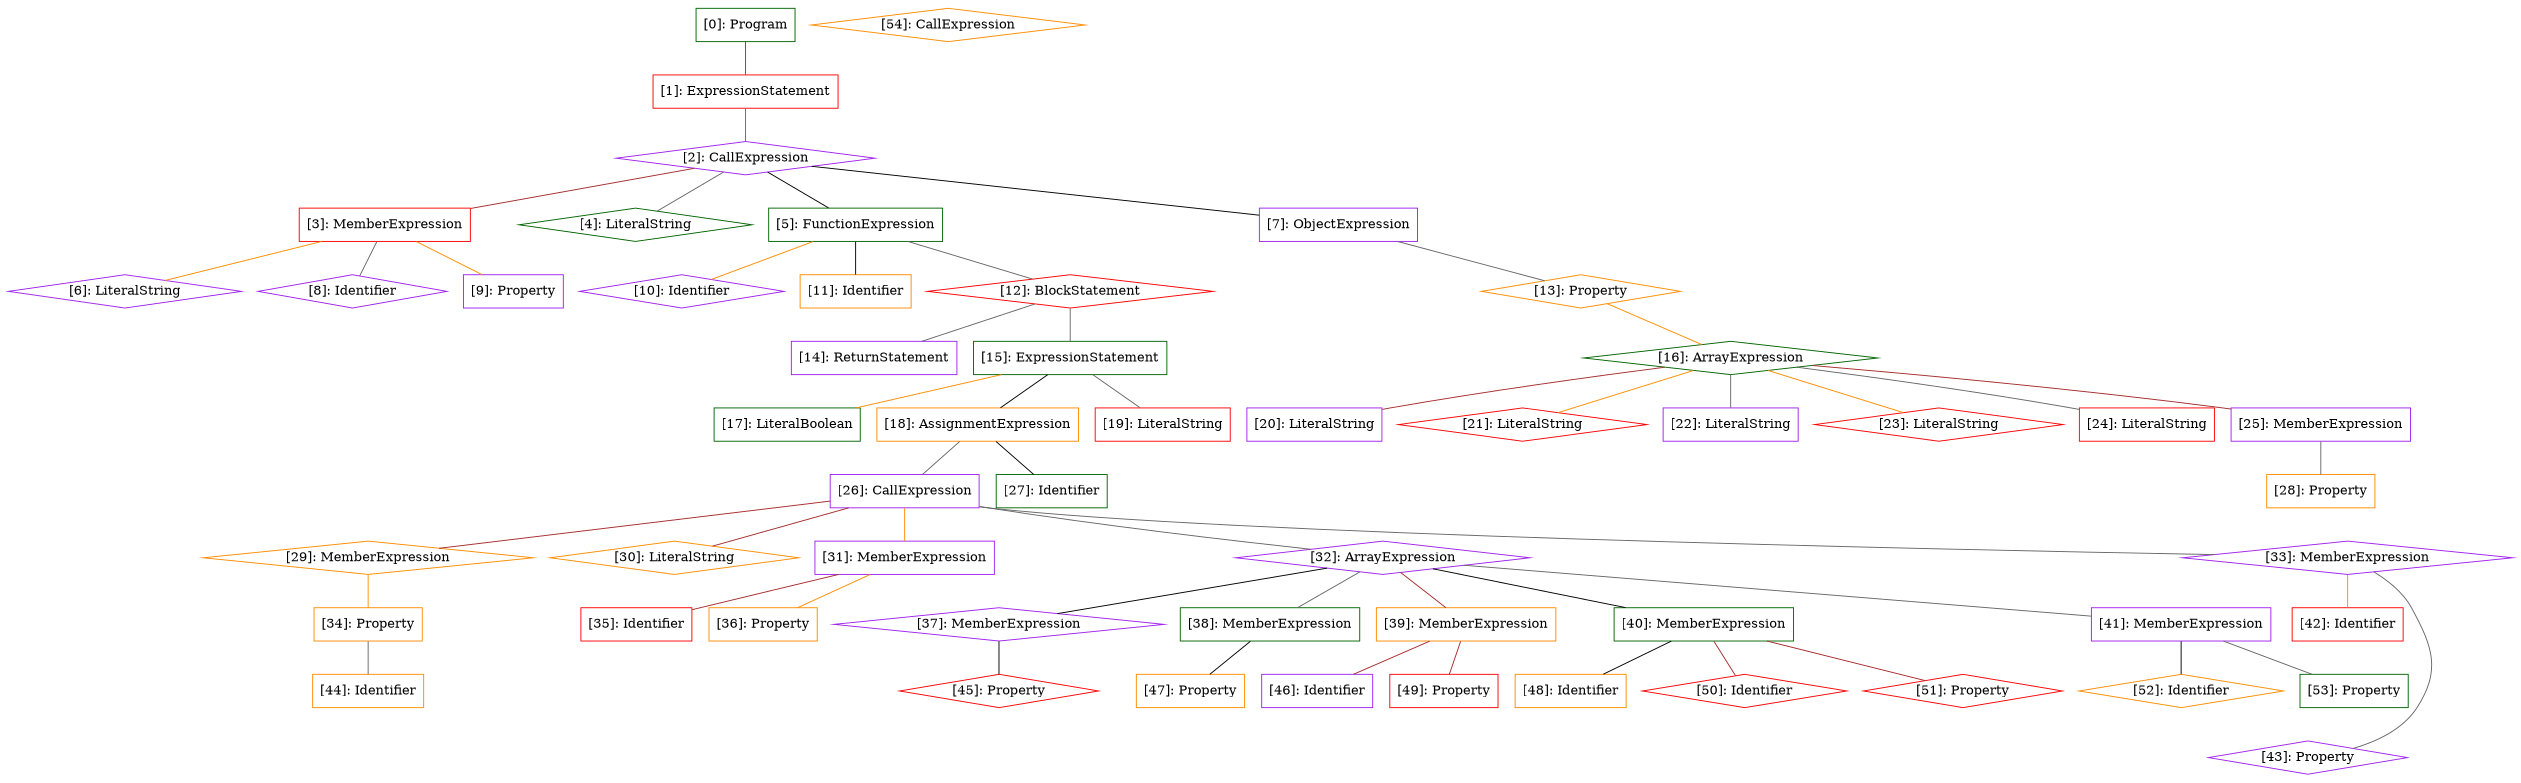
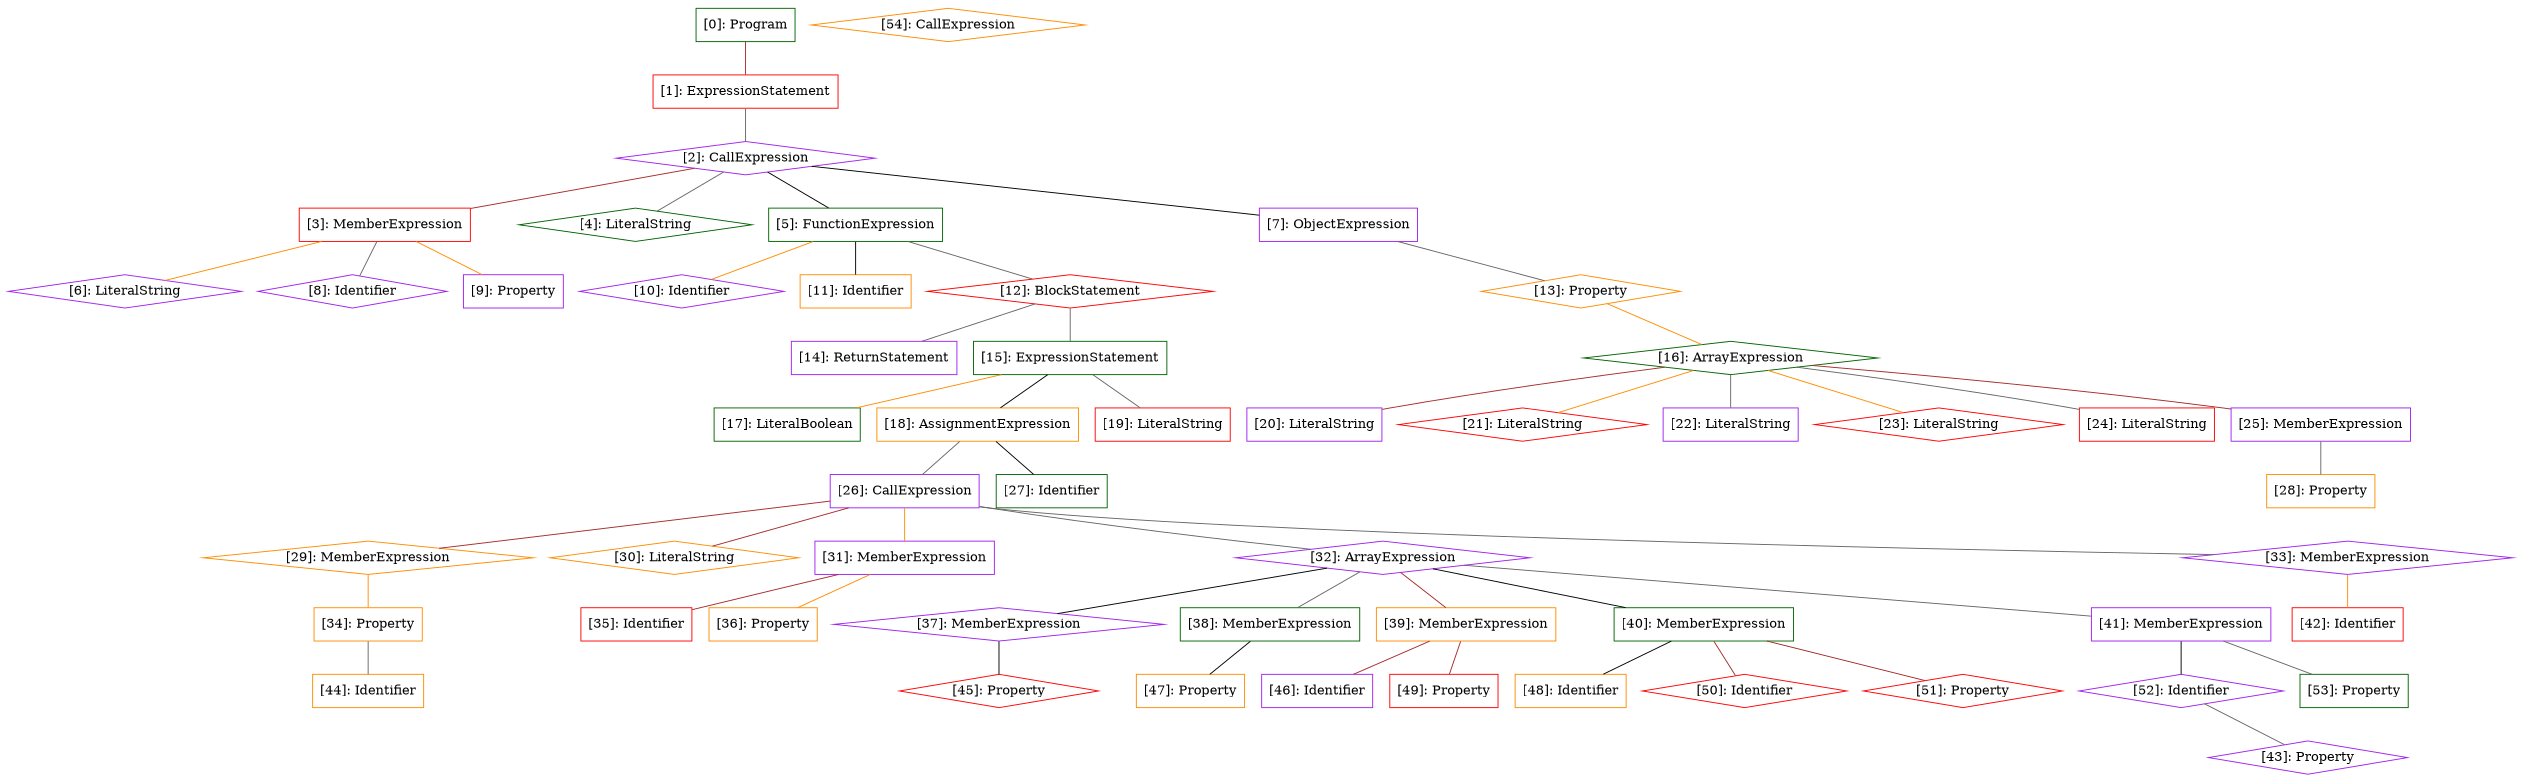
  graph {
    node [color=purple shape=box]
    edge [color=gray40]
    n1 [color=darkgreen label="[0]: Program"]
    n2 [color=red label="[1]: ExpressionStatement"]
    n3 [label="[2]: CallExpression" shape=diamond]
    n4 [color=red label="[3]: MemberExpression"]
    n5 [color=darkgreen label="[4]: LiteralString" shape=diamond]
    n6 [color=darkgreen label="[5]: FunctionExpression"]
    n7 [label="[7]: ObjectExpression"]
    n8 [label="[6]: LiteralString" shape=diamond]
    n9 [label="[8]: Identifier" shape=diamond]
    n10 [label="[9]: Property"]
    n11 [label="[10]: Identifier" shape=diamond]
    n12 [color=darkorange label="[11]: Identifier"]
    n13 [color=red label="[12]: BlockStatement" shape=diamond]
    n14 [color=darkorange label="[13]: Property" shape=diamond]
    n15 [label="[14]: ReturnStatement"]
    n16 [color=darkgreen label="[15]: ExpressionStatement"]
    n17 [color=darkgreen label="[16]: ArrayExpression" shape=diamond]
    n18 [color=darkgreen label="[17]: LiteralBoolean"]
    n19 [color=darkorange label="[18]: AssignmentExpression"]
    n20 [color=red label="[19]: LiteralString"]
    n21 [label="[20]: LiteralString"]
    n22 [color=red label="[21]: LiteralString" shape=diamond]
    n23 [label="[22]: LiteralString"]
    n24 [color=red label="[23]: LiteralString" shape=diamond]
    n25 [color=red label="[24]: LiteralString"]
    n26 [label="[25]: MemberExpression"]
    n27 [label="[26]: CallExpression"]
    n28 [color=darkgreen label="[27]: Identifier"]
    n29 [color=darkorange label="[28]: Property"]
    n30 [color=darkorange label="[29]: MemberExpression" shape=diamond]
    n31 [color=darkorange label="[30]: LiteralString" shape=diamond]
    n32 [label="[31]: MemberExpression"]
    n33 [label="[32]: ArrayExpression" shape=diamond]
    n34 [label="[33]: MemberExpression" shape=diamond]
    n35 [color=darkorange label="[34]: Property"]
    n36 [color=red label="[35]: Identifier"]
    n37 [color=darkorange label="[36]: Property"]
    n38 [label="[37]: MemberExpression" shape=diamond]
    n39 [color=darkgreen label="[38]: MemberExpression"]
    n40 [color=darkorange label="[39]: MemberExpression"]
    n41 [color=darkgreen label="[40]: MemberExpression"]
    n42 [label="[41]: MemberExpression"]
    n43 [color=red label="[42]: Identifier"]
    n44 [label="[43]: Property" shape=diamond]
    n45 [color=darkorange label="[44]: Identifier"]
    n46 [color=red label="[45]: Property" shape=diamond]
    n47 [color=darkorange label="[47]: Property"]
    n48 [label="[46]: Identifier"]
    n49 [color=red label="[49]: Property"]
    n50 [color=darkorange label="[48]: Identifier"]
    n51 [color=red label="[50]: Identifier" shape=diamond]
    n52 [color=red label="[51]: Property" shape=diamond]
-   n53 [color=darkorange label="[52]: Identifier" shape=diamond]
+   n53 [label="[52]: Identifier" shape=diamond]
    n54 [color=darkgreen label="[53]: Property"]
    n55 [color=darkorange label="[54]: CallExpression" shape=diamond]
    n1 -- n2 [color=brown]
    n2 -- n3
    n3 -- n4 [color=brown]
    n3 -- n5
    n3 -- n6 [color=black]
    n3 -- n7 [color=black]
    n4 -- n8 [color=darkorange]
    n4 -- n9
    n4 -- n10 [color=darkorange]
    n6 -- n11 [color=darkorange]
    n6 -- n12 [color=black]
    n6 -- n13
    n7 -- n14
    n13 -- n15
    n13 -- n16
    n14 -- n17 [color=darkorange]
    n16 -- n18 [color=darkorange]
    n16 -- n19 [color=black]
    n16 -- n20
    n17 -- n21 [color=brown]
    n17 -- n22 [color=darkorange]
    n17 -- n23
    n17 -- n24 [color=darkorange]
    n17 -- n25
    n17 -- n26 [color=brown]
    n19 -- n27
    n19 -- n28 [color=black]
    n26 -- n29
    n27 -- n30 [color=brown]
    n27 -- n31 [color=brown]
    n27 -- n32 [color=darkorange]
    n27 -- n33
    n27 -- n34
    n30 -- n35 [color=darkorange]
    n32 -- n36 [color=brown]
    n32 -- n37 [color=darkorange]
    n33 -- n38 [color=black]
    n33 -- n39
    n33 -- n40 [color=brown]
    n33 -- n41 [color=black]
    n33 -- n42
    n34 -- n43 [color=darkorange]
-   n34 -- n44
+   n53 -- n44
    n35 -- n45
    n38 -- n46 [color=black]
    n39 -- n47 [color=black]
    n40 -- n48 [color=brown]
    n40 -- n49 [color=brown]
    n41 -- n50 [color=black]
    n41 -- n51 [color=brown]
    n41 -- n52 [color=brown]
    n42 -- n53 [color=black]
    n42 -- n54
  }
